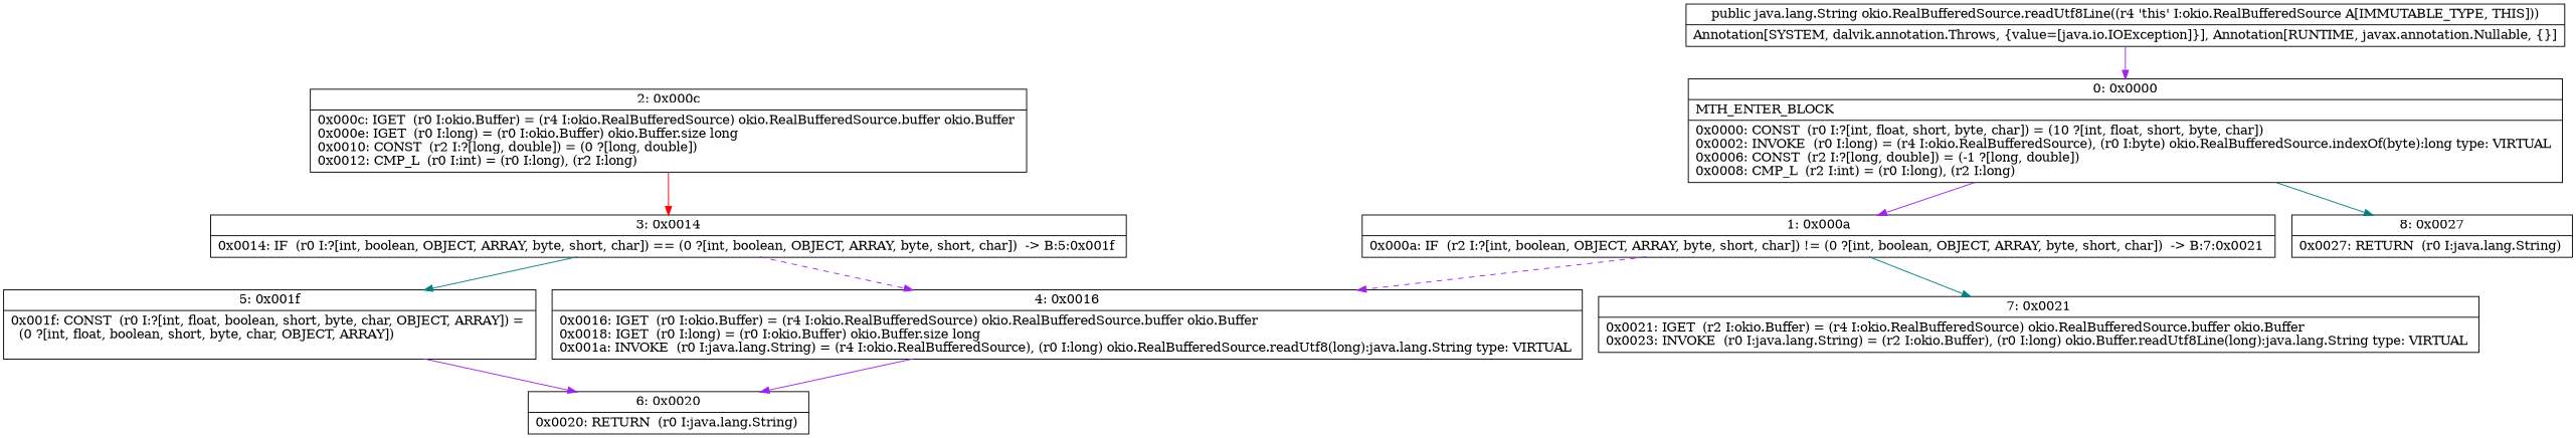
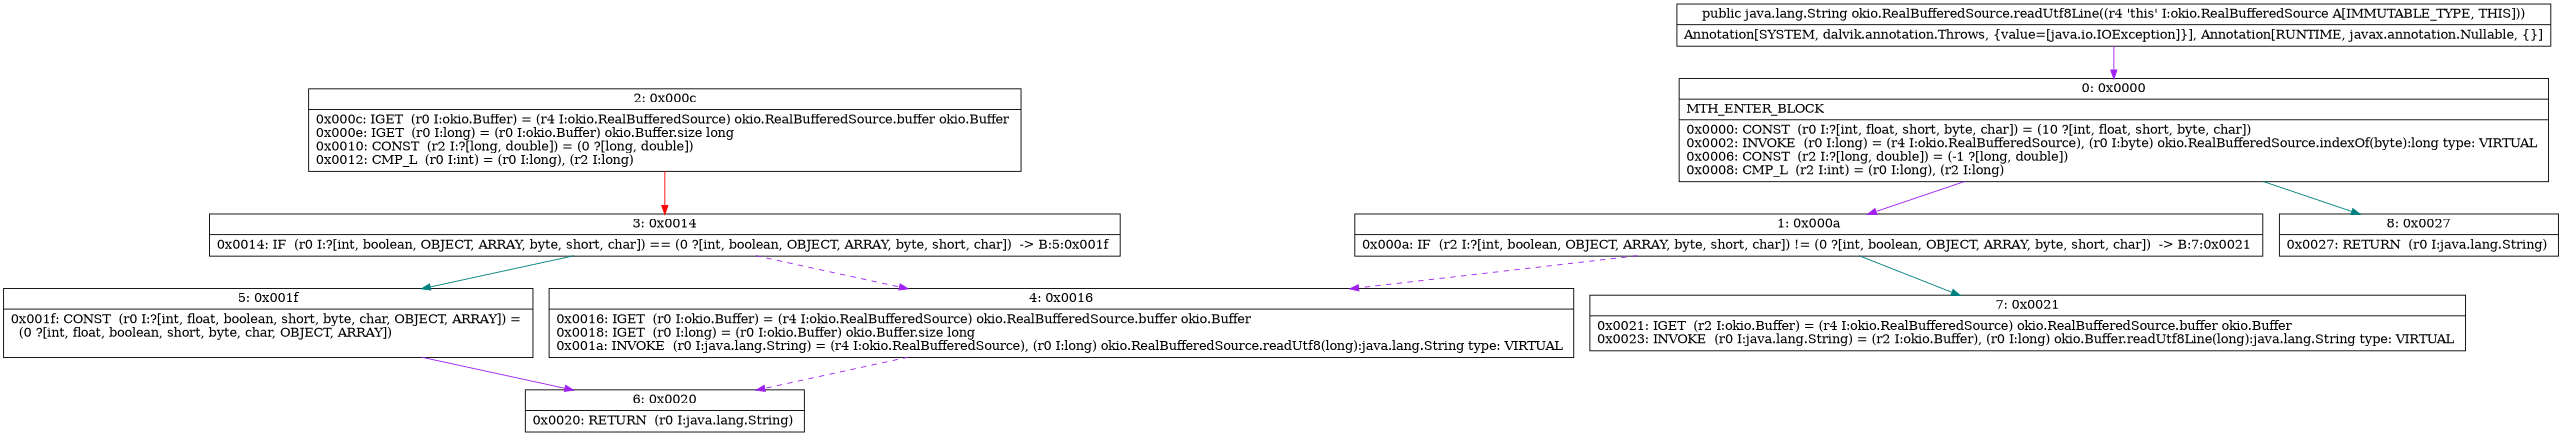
  digraph {
    node [shape=record]
    edge [color=purple]
    n1 [label="{0\:\ 0x0000|MTH_ENTER_BLOCK\l|0x0000: CONST  (r0 I:?[int, float, short, byte, char]) = (10 ?[int, float, short, byte, char]) \l0x0002: INVOKE  (r0 I:long) = (r4 I:okio.RealBufferedSource), (r0 I:byte) okio.RealBufferedSource.indexOf(byte):long type: VIRTUAL \l0x0006: CONST  (r2 I:?[long, double]) = (\-1 ?[long, double]) \l0x0008: CMP_L  (r2 I:int) = (r0 I:long), (r2 I:long) \l}"]
    n2 [label="{1\:\ 0x000a|0x000a: IF  (r2 I:?[int, boolean, OBJECT, ARRAY, byte, short, char]) != (0 ?[int, boolean, OBJECT, ARRAY, byte, short, char])  \-\> B:7:0x0021 \l}"]
    n3 [label="{8\:\ 0x0027|0x0027: RETURN  (r0 I:java.lang.String) \l}"]
    n4 [label="{7\:\ 0x0021|0x0021: IGET  (r2 I:okio.Buffer) = (r4 I:okio.RealBufferedSource) okio.RealBufferedSource.buffer okio.Buffer \l0x0023: INVOKE  (r0 I:java.lang.String) = (r2 I:okio.Buffer), (r0 I:long) okio.Buffer.readUtf8Line(long):java.lang.String type: VIRTUAL \l}"]
    n5 [label="{4\:\ 0x0016|0x0016: IGET  (r0 I:okio.Buffer) = (r4 I:okio.RealBufferedSource) okio.RealBufferedSource.buffer okio.Buffer \l0x0018: IGET  (r0 I:long) = (r0 I:okio.Buffer) okio.Buffer.size long \l0x001a: INVOKE  (r0 I:java.lang.String) = (r4 I:okio.RealBufferedSource), (r0 I:long) okio.RealBufferedSource.readUtf8(long):java.lang.String type: VIRTUAL \l}"]
    n6 [label="{2\:\ 0x000c|0x000c: IGET  (r0 I:okio.Buffer) = (r4 I:okio.RealBufferedSource) okio.RealBufferedSource.buffer okio.Buffer \l0x000e: IGET  (r0 I:long) = (r0 I:okio.Buffer) okio.Buffer.size long \l0x0010: CONST  (r2 I:?[long, double]) = (0 ?[long, double]) \l0x0012: CMP_L  (r0 I:int) = (r0 I:long), (r2 I:long) \l}"]
    n7 [label="{3\:\ 0x0014|0x0014: IF  (r0 I:?[int, boolean, OBJECT, ARRAY, byte, short, char]) == (0 ?[int, boolean, OBJECT, ARRAY, byte, short, char])  \-\> B:5:0x001f \l}"]
    n8 [label="{5\:\ 0x001f|0x001f: CONST  (r0 I:?[int, float, boolean, short, byte, char, OBJECT, ARRAY]) = \l  (0 ?[int, float, boolean, short, byte, char, OBJECT, ARRAY])\l \l}"]
    n9 [label="{6\:\ 0x0020|0x0020: RETURN  (r0 I:java.lang.String) \l}"]
    n10 [label="{public java.lang.String okio.RealBufferedSource.readUtf8Line((r4 'this' I:okio.RealBufferedSource A[IMMUTABLE_TYPE, THIS]))  | Annotation[SYSTEM, dalvik.annotation.Throws, \{value=[java.io.IOException]\}], Annotation[RUNTIME, javax.annotation.Nullable, \{\}]\l}"]
    n1 -> n2
    n1 -> n3 [color=teal]
    n2 -> n4 [color=teal]
    n2 -> n5 [style=dashed]
-   n5 -> n9
+   n5 -> n9 [style=dashed]
    n6 -> n7 [color=red]
    n7 -> n5 [style=dashed]
    n7 -> n8 [color=teal]
    n8 -> n9
    n10 -> n1
  }
